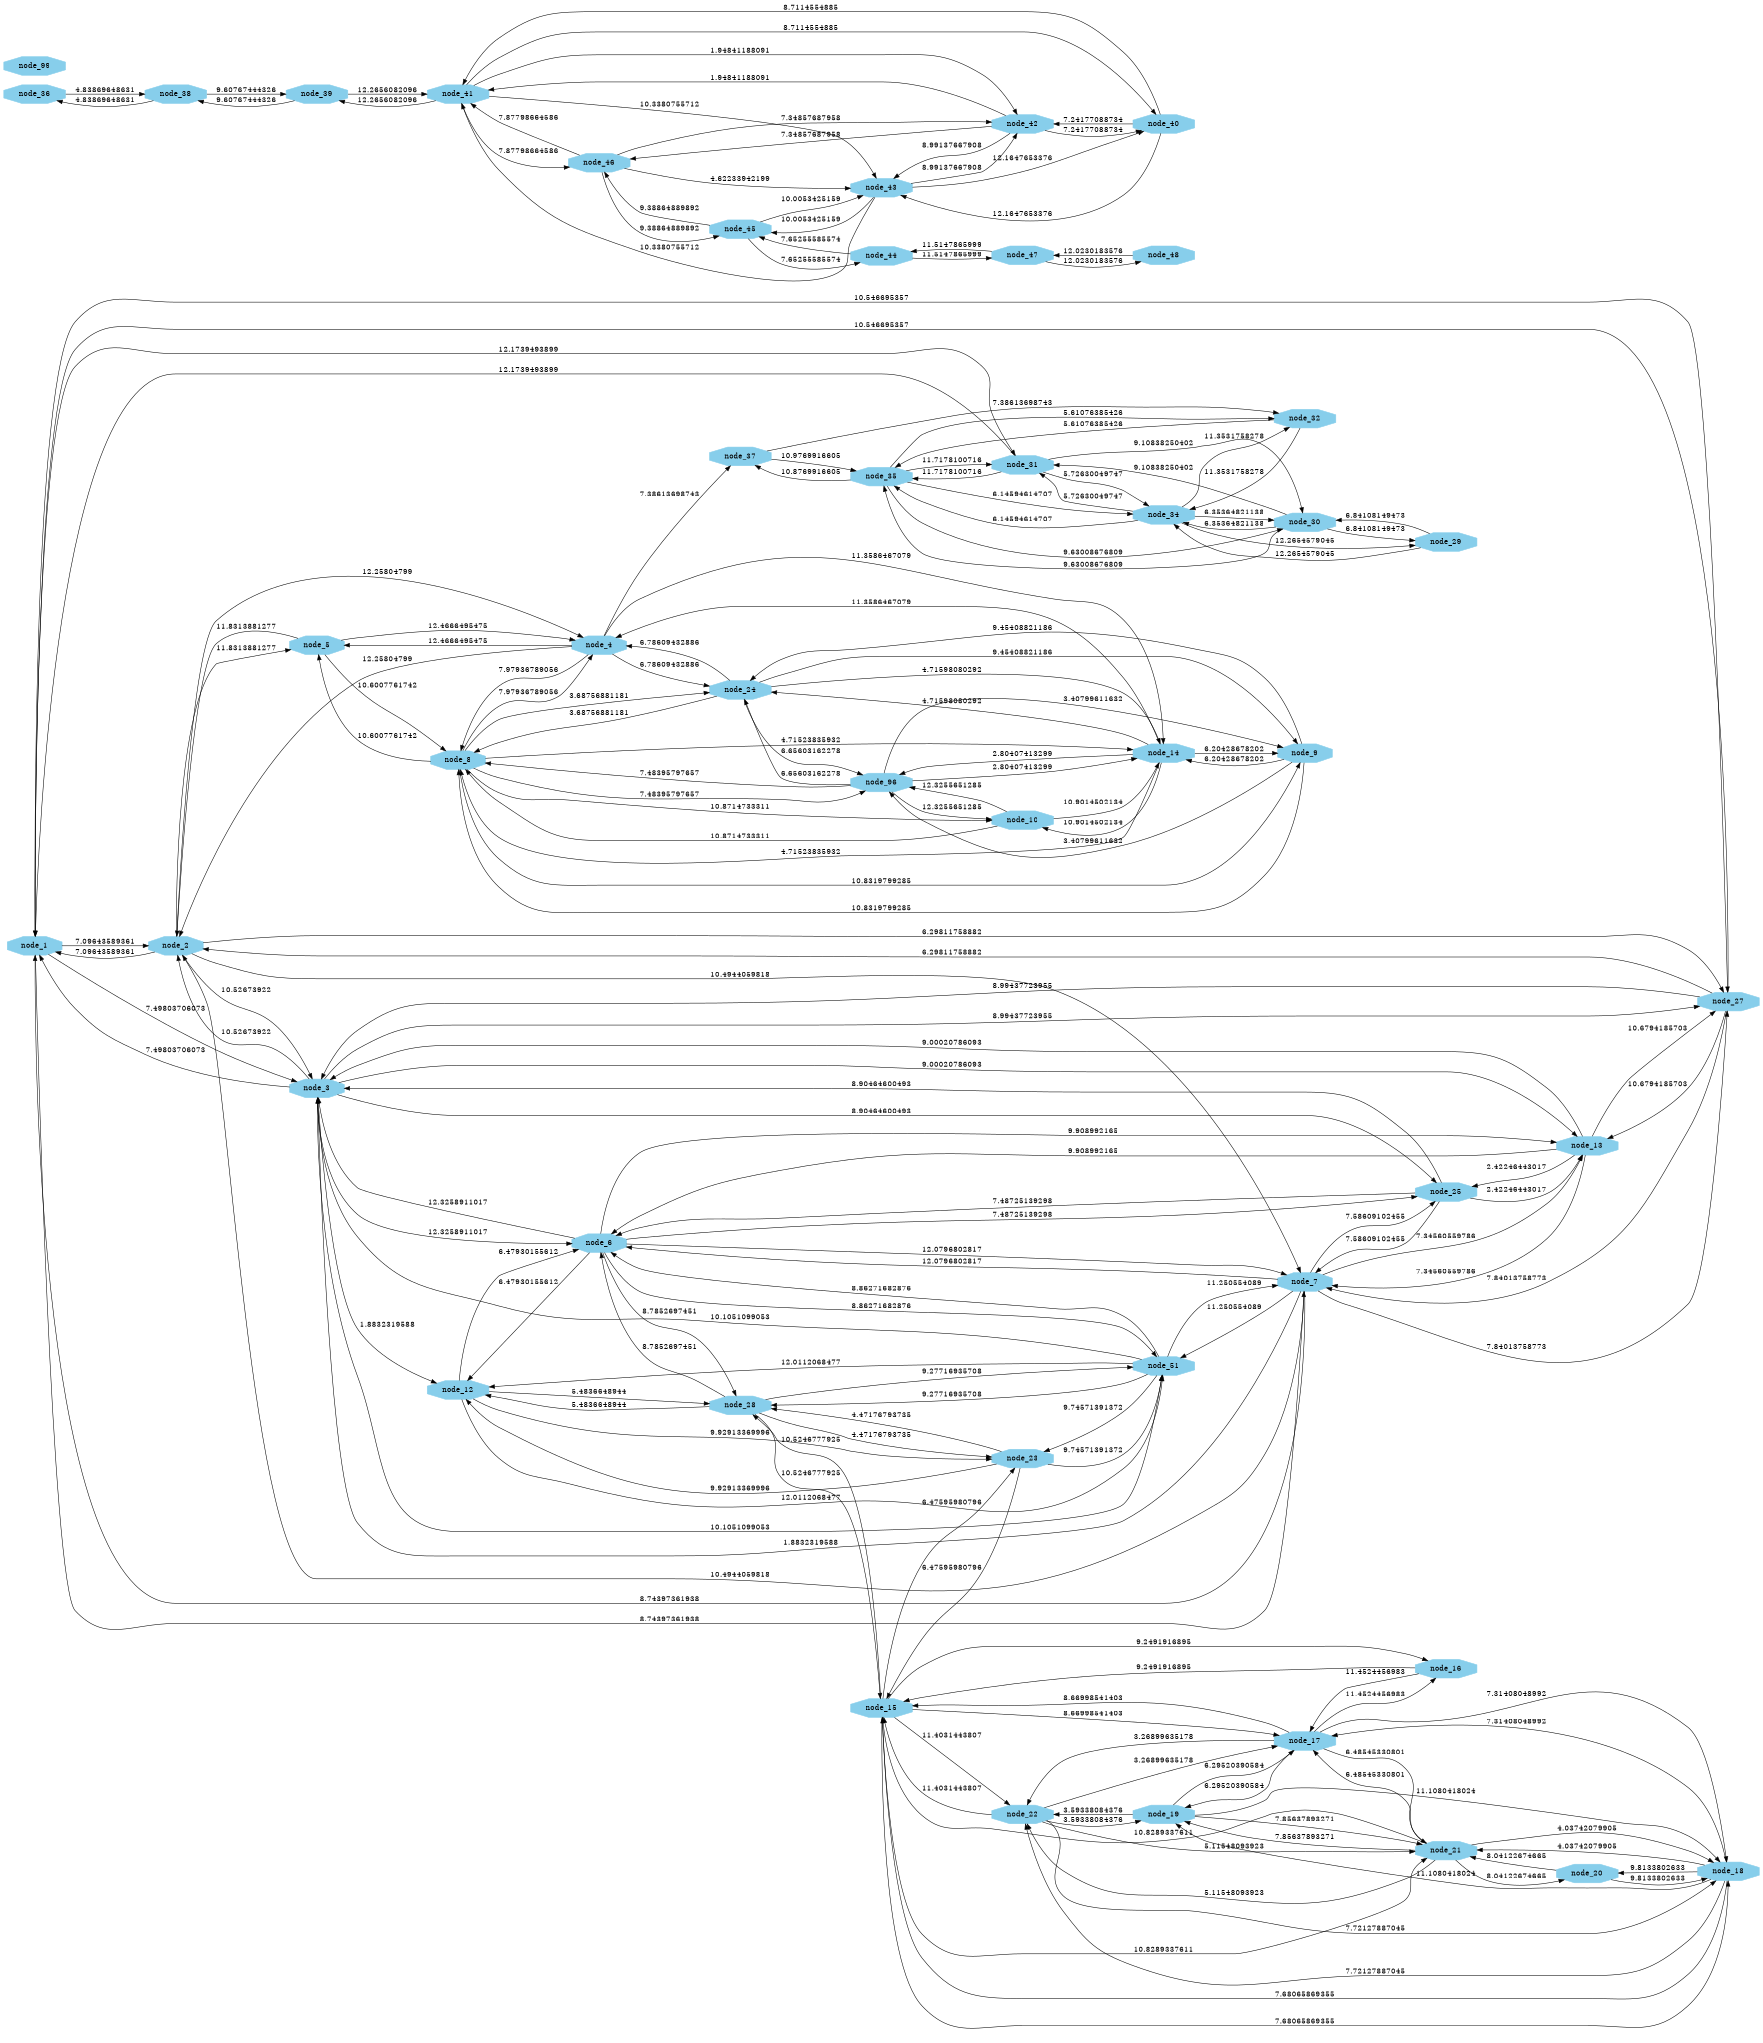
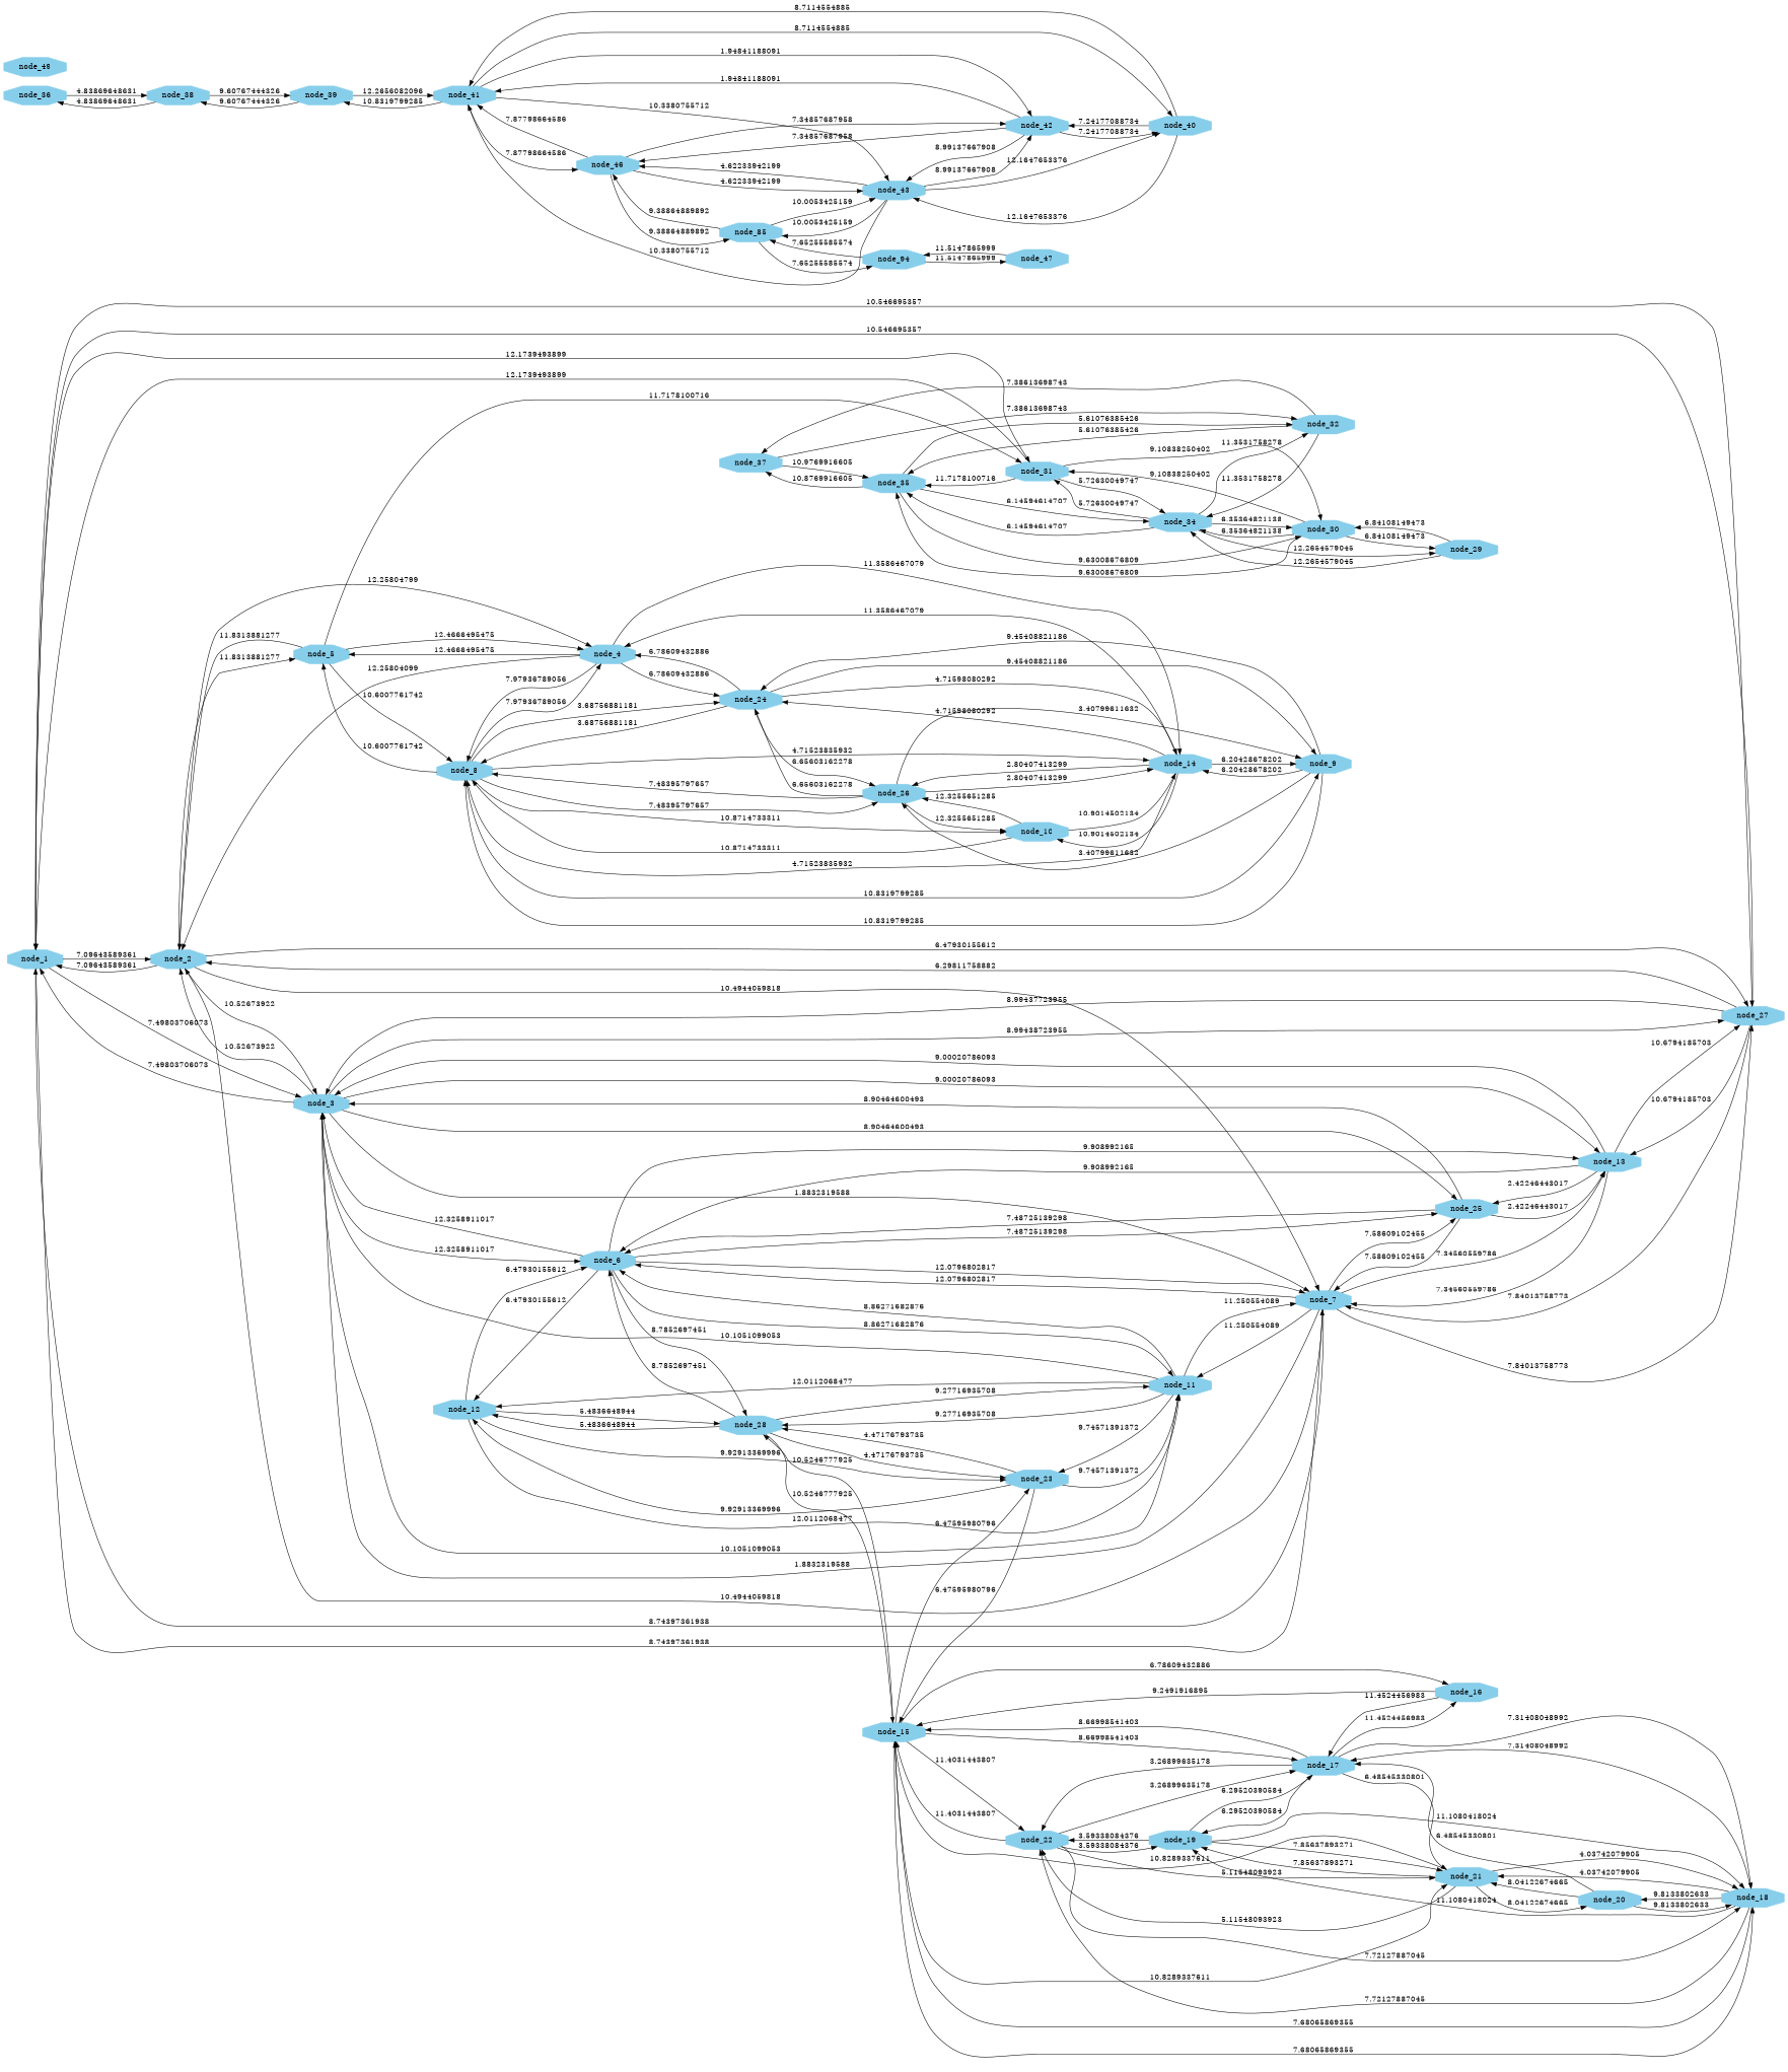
  digraph {
    aspect=1
    rankdir=LR
    node [color=skyblue shape=octagon style=filled]
    node_1 [height=.3 width=.3]
    node_2 [height=.3 width=.3]
    node_3 [height=.3 width=.3]
    node_7 [height=.3 width=.3]
    node_27 [height=.3 width=.3]
    node_31 [height=.3 width=.3]
    node_4 [height=.3 width=.3]
    node_5 [height=.3 width=.3]
    node_6 [height=.3 width=.3]
-   node_11 [height=.3 width=.3 label=node_51]
+   node_11 [height=.3 width=.3]
    node_13 [height=.3 width=.3]
    node_25 [height=.3 width=.3]
    node_30 [height=.3 width=.3]
    node_34 [height=.3 width=.3]
    node_35 [height=.3 width=.3]
    node_8 [height=.3 width=.3]
    node_14 [height=.3 width=.3]
    node_24 [height=.3 width=.3]
    node_12 [height=.3 width=.3]
    node_28 [height=.3 width=.3]
    node_23 [height=.3 width=.3]
    node_9 [height=.3 width=.3]
    node_10 [height=.3 width=.3]
-   node_26 [height=.3 width=.3 label=node_96]
+   node_26 [height=.3 width=.3]
    node_15 [height=.3 width=.3]
    node_16 [height=.3 width=.3]
    node_17 [height=.3 width=.3]
    node_18 [height=.3 width=.3]
    node_21 [height=.3 width=.3]
    node_22 [height=.3 width=.3]
    node_19 [height=.3 width=.3]
    node_20 [height=.3 width=.3]
    node_29 [height=.3 width=.3]
    node_32 [height=.3 width=.3]
    node_37 [height=.3 width=.3]
    node_36 [height=.3 width=.3]
    node_38 [height=.3 width=.3]
    node_39 [height=.3 width=.3]
    node_41 [height=.3 width=.3]
    node_40 [height=.3 width=.3]
    node_42 [height=.3 width=.3]
    node_43 [height=.3 width=.3]
    node_46 [height=.3 width=.3]
-   node_45 [height=.3 width=.3]
-   node_44 [height=.3 width=.3]
+   node_45 [height=.3 width=.3 label=node_85]
+   node_44 [height=.3 width=.3 label=node_94]
    node_47 [height=.3 width=.3]
-   node_48 [height=.3 width=.3]
-   node_49 [height=.3 width=.3 label=node_99]
+   node_49 [height=.3 width=.3]
    node_1 -> node_2 [label=7.09643589361]
    node_1 -> node_3 [label=7.49803706073]
    node_1 -> node_7 [label=8.74397361938]
    node_1 -> node_27 [label=10.546695357]
    node_1 -> node_31 [label=12.1739493899]
    node_2 -> node_1 [label=7.09643589361]
    node_2 -> node_3 [label=10.52673922]
    node_2 -> node_7 [label=10.4944059818]
-   node_2 -> node_27 [label=6.29811758882]
+   node_2 -> node_27 [label=6.47930155612]
    node_2 -> node_4 [label=12.25804799]
    node_2 -> node_5 [label=11.8313881277]
    node_3 -> node_1 [label=7.49803706073]
    node_3 -> node_2 [label=10.52673922]
-   node_3 -> node_12 [label=1.8832319588]
-   node_3 -> node_27 [label=8.99437723955]
+   node_3 -> node_7 [label=1.8832319588]
+   node_3 -> node_27 [label=8.99438723955]
    node_3 -> node_6 [label=12.3258911017]
    node_3 -> node_11 [label=10.1051099053]
    node_3 -> node_13 [label=9.00020786093]
    node_3 -> node_25 [label=8.90464600493]
    node_7 -> node_1 [label=8.74397361938]
    node_7 -> node_2 [label=10.4944059818]
    node_7 -> node_3 [label=1.8832319588]
    node_7 -> node_27 [label=7.84013758773]
    node_7 -> node_6 [label=12.0796802817]
    node_7 -> node_11 [label=11.250554089]
    node_7 -> node_13 [label=7.34560559786]
    node_7 -> node_25 [label=7.58609102455]
    node_27 -> node_1 [label=10.546695357]
    node_27 -> node_2 [label=6.29811758882]
    node_27 -> node_3 [label=8.99437723955]
    node_27 -> node_7 [label=7.84013758773]
    node_27 -> node_13 [label=10.6794185703]
    node_31 -> node_1 [label=12.1739493899]
    node_31 -> node_30 [label=9.10838250402]
    node_31 -> node_34 [label=5.72630049747]
    node_31 -> node_35 [label=11.7178100716]
-   node_4 -> node_2 [label=12.25804799]
+   node_4 -> node_2 [label=12.25804099]
    node_4 -> node_5 [label=12.4666495475]
    node_4 -> node_8 [label=7.97936789056]
    node_4 -> node_14 [label=11.3586467079]
    node_4 -> node_24 [label=6.78609432886]
    node_5 -> node_2 [label=11.8313881277]
    node_5 -> node_4 [label=12.4666495475]
    node_5 -> node_8 [label=10.6007761742]
    node_6 -> node_3 [label=12.3258911017]
    node_6 -> node_7 [label=12.0796802817]
    node_6 -> node_11 [label=8.86271682876]
    node_6 -> node_13 [label=9.908992165]
    node_6 -> node_25 [label=7.48725139298]
    node_6 -> node_12 [label=6.47930155612]
    node_6 -> node_28 [label=8.7852697451]
    node_11 -> node_3 [label=10.1051099053]
    node_11 -> node_7 [label=11.250554089]
    node_11 -> node_6 [label=8.86271682876]
    node_11 -> node_12 [label=12.0112068477]
    node_11 -> node_28 [label=9.27716935708]
    node_11 -> node_23 [label=9.74571391372]
    node_13 -> node_3 [label=9.00020786093]
    node_13 -> node_7 [label=7.34560559786]
    node_13 -> node_27 [label=10.6794185703]
    node_13 -> node_6 [label=9.908992165]
    node_13 -> node_25 [label=2.42246443017]
    node_25 -> node_3 [label=8.90464600493]
    node_25 -> node_7 [label=7.58609102455]
    node_25 -> node_6 [label=7.48725139298]
    node_25 -> node_13 [label=2.42246443017]
    node_30 -> node_31 [label=9.10838250402]
    node_30 -> node_34 [label=6.35364821138]
    node_30 -> node_35 [label=9.63008676809]
    node_30 -> node_29 [label=6.84108149473]
    node_34 -> node_31 [label=5.72630049747]
    node_34 -> node_30 [label=6.35364821138]
    node_34 -> node_35 [label=6.14594614707]
    node_34 -> node_29 [label=12.2654579045]
    node_34 -> node_32 [label=11.3531758278]
-   node_35 -> node_31 [label=11.7178100716]
+   node_5 -> node_31 [label=11.7178100716]
    node_35 -> node_30 [label=9.63008676809]
    node_35 -> node_34 [label=6.14594614707]
    node_35 -> node_32 [label=5.61076385426]
    node_35 -> node_37 [label=10.8769916605]
    node_8 -> node_4 [label=7.97936789056]
    node_8 -> node_5 [label=10.6007761742]
    node_8 -> node_14 [label=4.71523835932]
    node_8 -> node_24 [label=3.68756881181]
    node_8 -> node_9 [label=10.8319799285]
    node_8 -> node_10 [label=10.8714733311]
    node_8 -> node_26 [label=7.48395797657]
    node_14 -> node_4 [label=11.3586467079]
    node_14 -> node_8 [label=4.71523835932]
    node_14 -> node_24 [label=4.71598080292]
    node_14 -> node_9 [label=6.20428678202]
    node_14 -> node_10 [label=10.9014502134]
    node_14 -> node_26 [label=2.80407413299]
    node_24 -> node_4 [label=6.78609432886]
    node_24 -> node_8 [label=3.68756881181]
    node_24 -> node_14 [label=4.71598080292]
    node_24 -> node_9 [label=9.45408821186]
    node_24 -> node_26 [label=6.65603162278]
    node_12 -> node_6 [label=6.47930155612]
    node_12 -> node_11 [label=12.0112068477]
    node_12 -> node_28 [label=5.4836648944]
    node_12 -> node_23 [label=9.92913369996]
    node_28 -> node_6 [label=8.7852697451]
    node_28 -> node_11 [label=9.27716935708]
    node_28 -> node_12 [label=5.4836648944]
    node_28 -> node_23 [label=4.47176793735]
    node_28 -> node_15 [label=10.5246777925]
    node_23 -> node_11 [label=9.74571391372]
    node_23 -> node_12 [label=9.92913369996]
    node_23 -> node_28 [label=4.47176793735]
    node_23 -> node_15 [label=6.47595980796]
    node_9 -> node_8 [label=10.8319799285]
    node_9 -> node_14 [label=6.20428678202]
    node_9 -> node_24 [label=9.45408821186]
    node_9 -> node_26 [label=3.40799611632]
    node_10 -> node_8 [label=10.8714733311]
    node_10 -> node_14 [label=10.9014502134]
    node_10 -> node_26 [label=12.3255651285]
    node_26 -> node_8 [label=7.48395797657]
    node_26 -> node_14 [label=2.80407413299]
    node_26 -> node_24 [label=6.65603162278]
    node_26 -> node_9 [label=3.40799611632]
    node_26 -> node_10 [label=12.3255651285]
    node_15 -> node_28 [label=10.5246777925]
    node_15 -> node_23 [label=6.47595980796]
-   node_15 -> node_16 [label=9.2491916895]
+   node_15 -> node_16 [label=6.78609432886]
    node_15 -> node_17 [label=8.66998541403]
    node_15 -> node_18 [label=7.68065869355]
    node_15 -> node_21 [label=10.8289337611]
    node_15 -> node_22 [label=11.4031443807]
    node_16 -> node_15 [label=9.2491916895]
    node_16 -> node_17 [label=11.4524456983]
    node_17 -> node_15 [label=8.66998541403]
    node_17 -> node_16 [label=11.4524456983]
    node_17 -> node_18 [label=7.31408048992]
    node_17 -> node_21 [label=6.48545330801]
    node_17 -> node_22 [label=3.26899635178]
    node_17 -> node_19 [label=6.29520390584]
    node_18 -> node_15 [label=7.68065869355]
    node_18 -> node_17 [label=7.31408048992]
    node_18 -> node_21 [label=4.03742079905]
    node_18 -> node_22 [label=7.72127887045]
    node_18 -> node_19 [label=11.1080418024]
    node_18 -> node_20 [label=9.8133802633]
    node_21 -> node_15 [label=10.8289337611]
-   node_21 -> node_17 [label=6.48545330801]
+   node_20 -> node_17 [label=6.48545330801]
    node_21 -> node_18 [label=4.03742079905]
    node_21 -> node_22 [label=5.11548093923]
    node_21 -> node_19 [label=7.85637893271]
    node_21 -> node_20 [label=8.04122674665]
    node_22 -> node_15 [label=11.4031443807]
    node_22 -> node_17 [label=3.26899635178]
    node_22 -> node_18 [label=7.72127887045]
    node_22 -> node_21 [label=5.11548093923]
    node_22 -> node_19 [label=3.59338084376]
    node_19 -> node_17 [label=6.29520390584]
    node_19 -> node_18 [label=11.1080418024]
    node_19 -> node_21 [label=7.85637893271]
    node_19 -> node_22 [label=3.59338084376]
    node_20 -> node_18 [label=9.8133802633]
    node_20 -> node_21 [label=8.04122674665]
    node_29 -> node_30 [label=6.84108149473]
    node_29 -> node_34 [label=12.2654579045]
    node_32 -> node_34 [label=11.3531758278]
    node_32 -> node_35 [label=5.61076385426]
-   node_4 -> node_37 [label=7.38613698743]
+   node_32 -> node_37 [label=7.38613698743]
    node_37 -> node_35 [label=10.9769916605]
    node_37 -> node_32 [label=7.38613698743]
    node_36 -> node_38 [label=4.83869648631]
    node_38 -> node_36 [label=4.83869648631]
    node_38 -> node_39 [label=9.60767444326]
    node_39 -> node_38 [label=9.60767444326]
    node_39 -> node_41 [label=12.2656082096]
-   node_41 -> node_39 [label=12.2656082096]
+   node_41 -> node_39 [label=10.8319799285]
    node_41 -> node_40 [label=8.7114554885]
    node_41 -> node_42 [label=1.94841188091]
    node_41 -> node_43 [label=10.3380755712]
    node_41 -> node_46 [label=7.87798664586]
    node_40 -> node_41 [label=8.7114554885]
    node_40 -> node_42 [label=7.24177088734]
    node_40 -> node_43 [label=12.1647653376]
    node_42 -> node_41 [label=1.94841188091]
    node_42 -> node_40 [label=7.24177088734]
    node_42 -> node_43 [label=8.99137667908]
    node_42 -> node_46 [label=7.34857687958]
    node_43 -> node_41 [label=10.3380755712]
    node_43 -> node_40 [label=12.1647653376]
    node_43 -> node_42 [label=8.99137667908]
+   node_43 -> node_46 [label=4.62233942199]
    node_43 -> node_45 [label=10.0053425159]
    node_46 -> node_41 [label=7.87798664586]
    node_46 -> node_42 [label=7.34857687958]
    node_46 -> node_43 [label=4.62233942199]
    node_46 -> node_45 [label=9.38864889892]
    node_45 -> node_43 [label=10.0053425159]
    node_45 -> node_46 [label=9.38864889892]
    node_45 -> node_44 [label=7.65255585574]
    node_44 -> node_45 [label=7.65255585574]
    node_44 -> node_47 [label=11.5147865999]
    node_47 -> node_44 [label=11.5147865999]
-   node_47 -> node_48 [label=12.0230183576]
-   node_48 -> node_47 [label=12.0230183576]
  }
